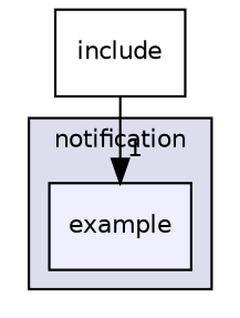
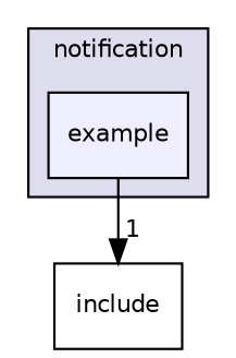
  digraph {
    compound=true
    node [fontname=Helvetica fontsize=10 shape=box]
    n1 [fillcolor="#eeeeff" label=example pencolor=black style=filled]
    n2 [label=include]
    subgraph cluster_1 {
      bgcolor="#ddddee"
      fontname=Helvetica
      fontsize=10
      label=notification
      pencolor=black
      n1
    }
-   n2 -> n1 [headlabel=1 labeldistance=1.5 labelfontname=Helvetica labelfontsize=10]
+   n1 -> n2 [headlabel=1 labeldistance=1.5 labelfontname=Helvetica labelfontsize=10]
  }
